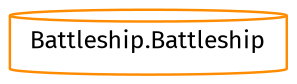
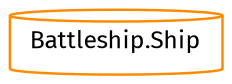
  digraph {
    rankdir=LR
    fontname="Fira Sans"
-   n1 [color=darkorange fillcolor=white fontname="Fira Sans" fontsize=10 height=0.2 label="Battleship.Battleship" shape=cylinder style=filled width=0.4]
+   n1 [color=darkorange fillcolor=white fontname="Fira Sans" fontsize=10 height=0.2 label="Battleship.Ship" shape=cylinder style=filled width=0.4]
  }
